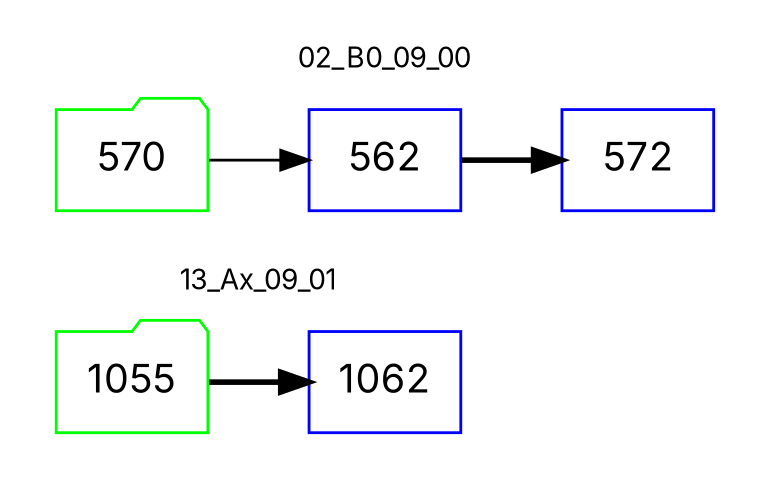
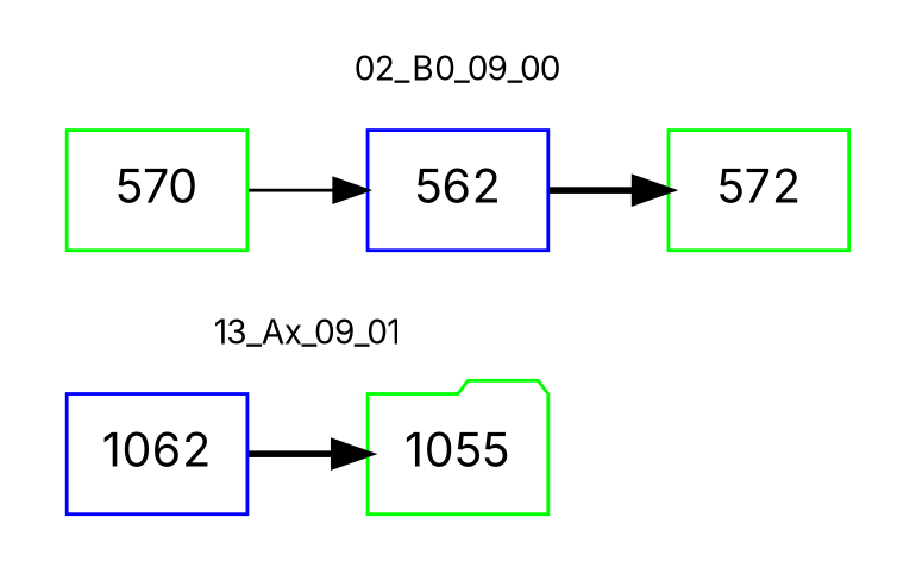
  digraph {
    fontname=Inter
    rankdir=LR
    node [color=blue fontname=Inter shape=box]
    edge [color=black fontname=Inter style=bold]
    n1 [color=green label=1055 shape=folder]
    n2 [label=1062]
-   n3 [color=green label=570 shape=folder]
+   n3 [color=green label=570]
    n4 [label=562]
-   n5 [label=572]
+   n5 [color=green label=572]
    subgraph cluster_1 {
      color=white
      fontsize=10
      label="13_Ax_09_01"
      n1
      n2
    }
    subgraph cluster_2 {
      color=white
      fontsize=10
      label="02_B0_09_00"
      n3
      n4
      n5
    }
-   n1 -> n2
+   n2 -> n1
    n3 -> n4 [style=solid]
    n4 -> n5
  }
